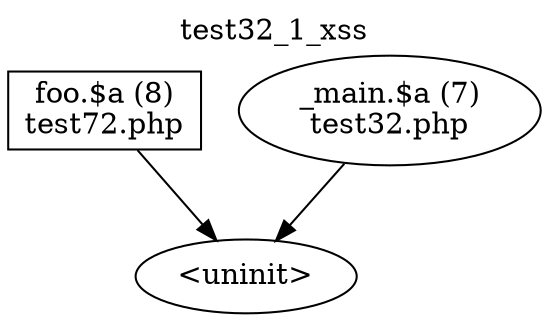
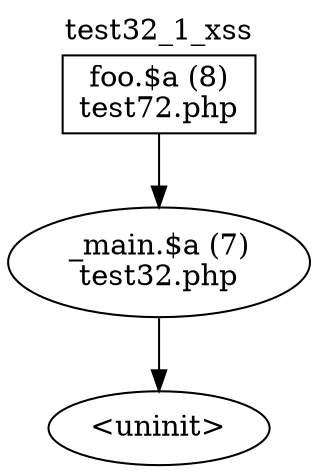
  digraph {
    label=test32_1_xss
    labelloc=t
    node [shape=ellipse]
    edge [color=black]
    n1 [label="foo.$a (8)\ntest72.php" shape=box]
    n2 [label="_main.$a (7)\ntest32.php"]
    n3 [label="<uninit>"]
-   n1 -> n3
+   n1 -> n2
    n2 -> n3
  }
